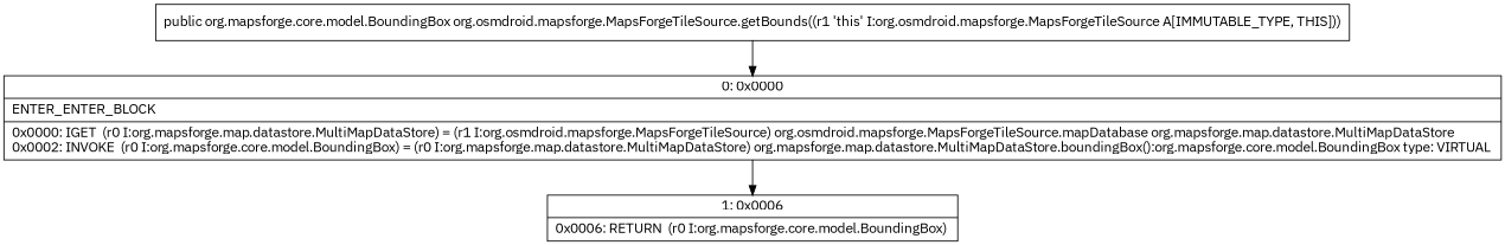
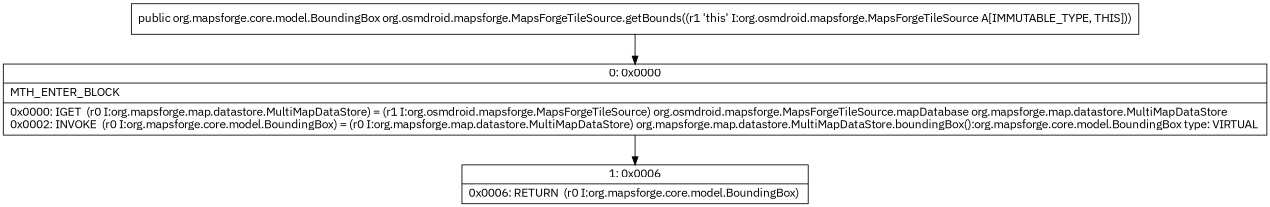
  digraph {
    fontname="IBM Plex Sans"
    node [shape=record fontname="IBM Plex Sans"]
    edge [fontname="IBM Plex Sans"]
-   n1 [label="{0\:\ 0x0000|ENTER_ENTER_BLOCK\l|0x0000: IGET  (r0 I:org.mapsforge.map.datastore.MultiMapDataStore) = (r1 I:org.osmdroid.mapsforge.MapsForgeTileSource) org.osmdroid.mapsforge.MapsForgeTileSource.mapDatabase org.mapsforge.map.datastore.MultiMapDataStore \l0x0002: INVOKE  (r0 I:org.mapsforge.core.model.BoundingBox) = (r0 I:org.mapsforge.map.datastore.MultiMapDataStore) org.mapsforge.map.datastore.MultiMapDataStore.boundingBox():org.mapsforge.core.model.BoundingBox type: VIRTUAL \l}"]
+   n1 [label="{0\:\ 0x0000|MTH_ENTER_BLOCK\l|0x0000: IGET  (r0 I:org.mapsforge.map.datastore.MultiMapDataStore) = (r1 I:org.osmdroid.mapsforge.MapsForgeTileSource) org.osmdroid.mapsforge.MapsForgeTileSource.mapDatabase org.mapsforge.map.datastore.MultiMapDataStore \l0x0002: INVOKE  (r0 I:org.mapsforge.core.model.BoundingBox) = (r0 I:org.mapsforge.map.datastore.MultiMapDataStore) org.mapsforge.map.datastore.MultiMapDataStore.boundingBox():org.mapsforge.core.model.BoundingBox type: VIRTUAL \l}"]
    n2 [label="{1\:\ 0x0006|0x0006: RETURN  (r0 I:org.mapsforge.core.model.BoundingBox) \l}"]
    n3 [label="{public org.mapsforge.core.model.BoundingBox org.osmdroid.mapsforge.MapsForgeTileSource.getBounds((r1 'this' I:org.osmdroid.mapsforge.MapsForgeTileSource A[IMMUTABLE_TYPE, THIS])) }"]
    n1 -> n2
    n3 -> n1
  }
